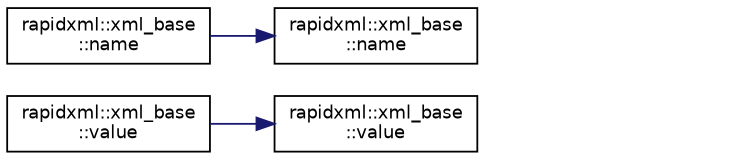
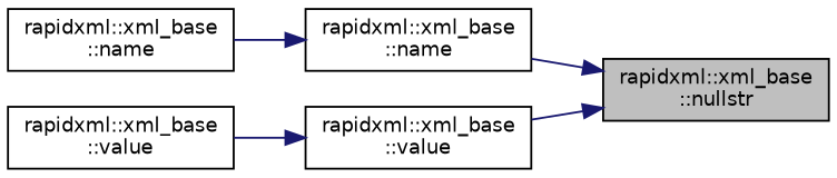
  digraph {
    rankdir=RL
    node [color=black fillcolor=white fontname=Helvetica fontsize=10 shape=record style=filled]
    edge [color=midnightblue dir=back fontname=Helvetica fontsize=10 labelfontname=Helvetica labelfontsize=10 style=solid]
+   n1 [fillcolor=grey75 fontcolor=black height=0.2 label="rapidxml::xml_base\l::nullstr" width=0.4]
    n2 [height=0.2 label="rapidxml::xml_base\l::name" width=0.4]
    n3 [height=0.2 label="rapidxml::xml_base\l::value" width=0.4]
    n4 [height=0.2 label="rapidxml::xml_base\l::name" width=0.4]
    n5 [height=0.2 label="rapidxml::xml_base\l::value" width=0.4]
+   n1 -> n2
+   n1 -> n3
    n2 -> n4
    n3 -> n5
  }
